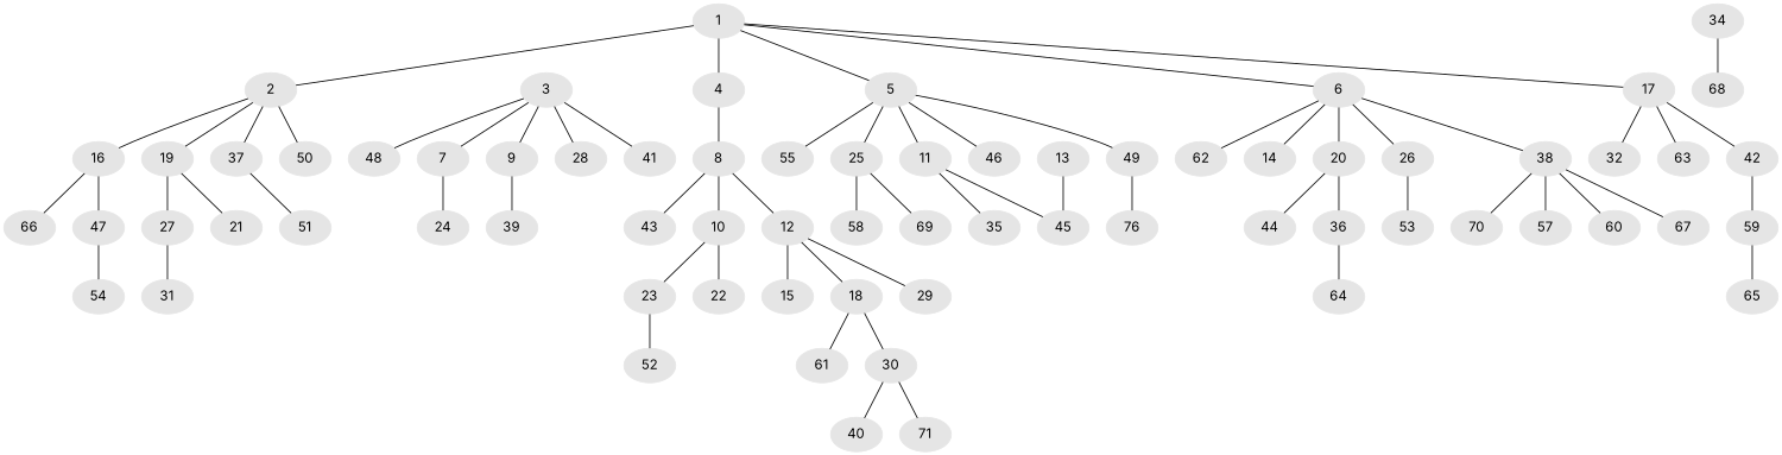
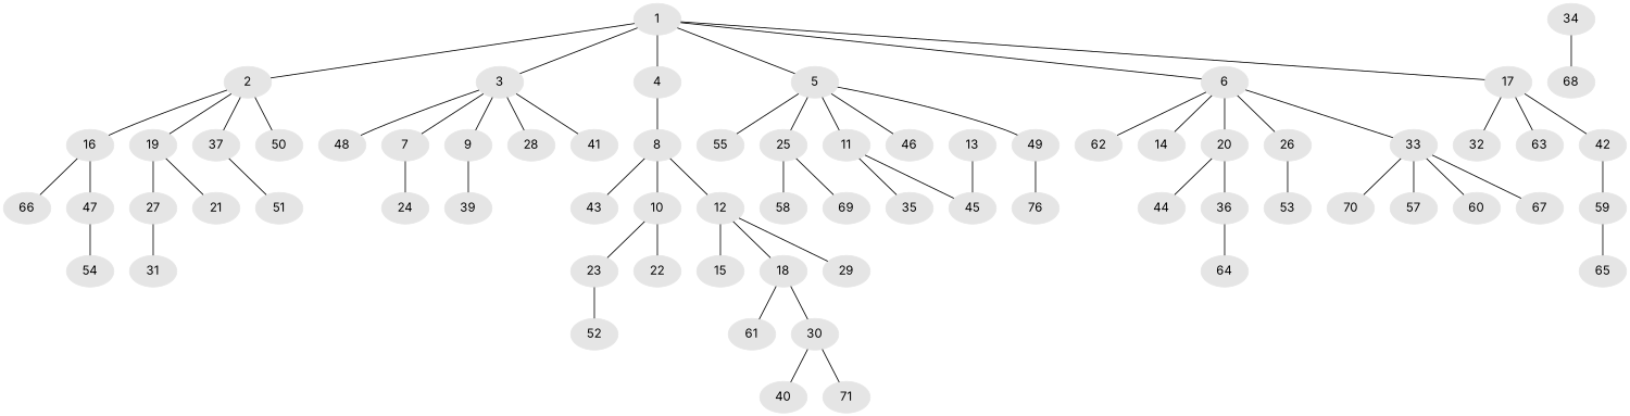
  graph {
    fontname=Inter
    node [color=gray90 fontname=Inter style=filled]
    edge [fontname=Inter weight=1.0]
    1
    2
    3
    4
    5
    6
    17
    16
    19
    37
    50
    7
    9
    28
    41
    48
    8
    11
    25
    46
    49
    55
    14
    20
    26
-   33 [label=38]
+   33
    62
    32
    42
    63
    47
    66
    21
    27
    51
    24
    39
    10
    12
    43
    35
    45
    58
    69
    n45 [label=76]
    36
    44
    53
    57
    60
    67
    70
    22
    23
    15
    18
    29
    52
    13
    30
    61
    54
    59
    40
    71
    34
    68
    31
    64
    65
    1 -- 2 [weight=2.0]
+   1 -- 3
    1 -- 4
    1 -- 5
    1 -- 6
    1 -- 17
    2 -- 16
    2 -- 19
    2 -- 37
    2 -- 50
    3 -- 7
    3 -- 9
    3 -- 28
    3 -- 41
    3 -- 48
    4 -- 8
    5 -- 11
    5 -- 25
    5 -- 46
    5 -- 49
    5 -- 55
    6 -- 14
    6 -- 20
    6 -- 26 [weight=2.0]
    6 -- 33
    6 -- 62
    17 -- 32
    17 -- 42
    17 -- 63
    16 -- 47
    16 -- 66
    19 -- 21
    19 -- 27 [weight=2.0]
    37 -- 51
    7 -- 24 [weight=3.0]
    9 -- 39
    8 -- 10
    8 -- 12
    8 -- 43
    11 -- 35
    11 -- 45
    25 -- 58 [weight=3.0]
    25 -- 69
    49 -- n45 [weight=3.0]
    20 -- 36
    20 -- 44 [weight=2.0]
    26 -- 53
    33 -- 57
    33 -- 60
    33 -- 67
    33 -- 70
    42 -- 59
    47 -- 54
    27 -- 31
    10 -- 22 [weight=3.0]
    10 -- 23
    12 -- 15
    12 -- 18
    12 -- 29
    36 -- 64
    23 -- 52
    18 -- 30
    18 -- 61
    13 -- 45
    30 -- 40
    30 -- 71
    59 -- 65
    34 -- 68
  }
